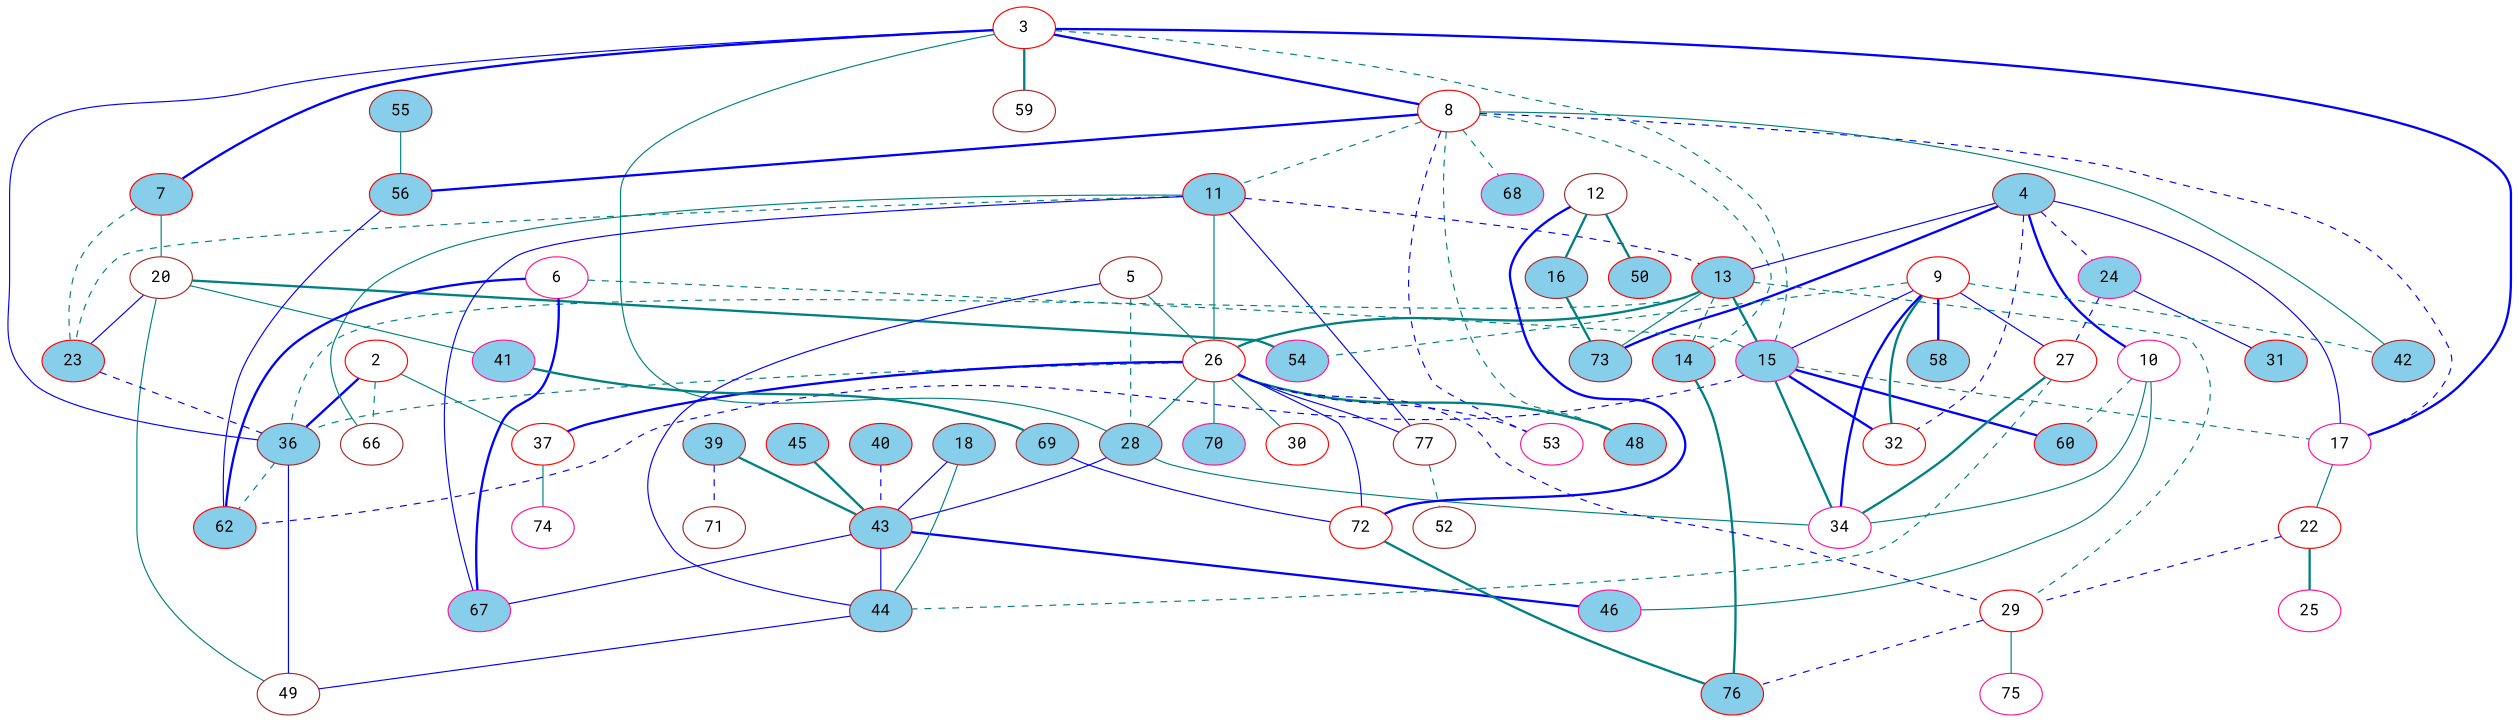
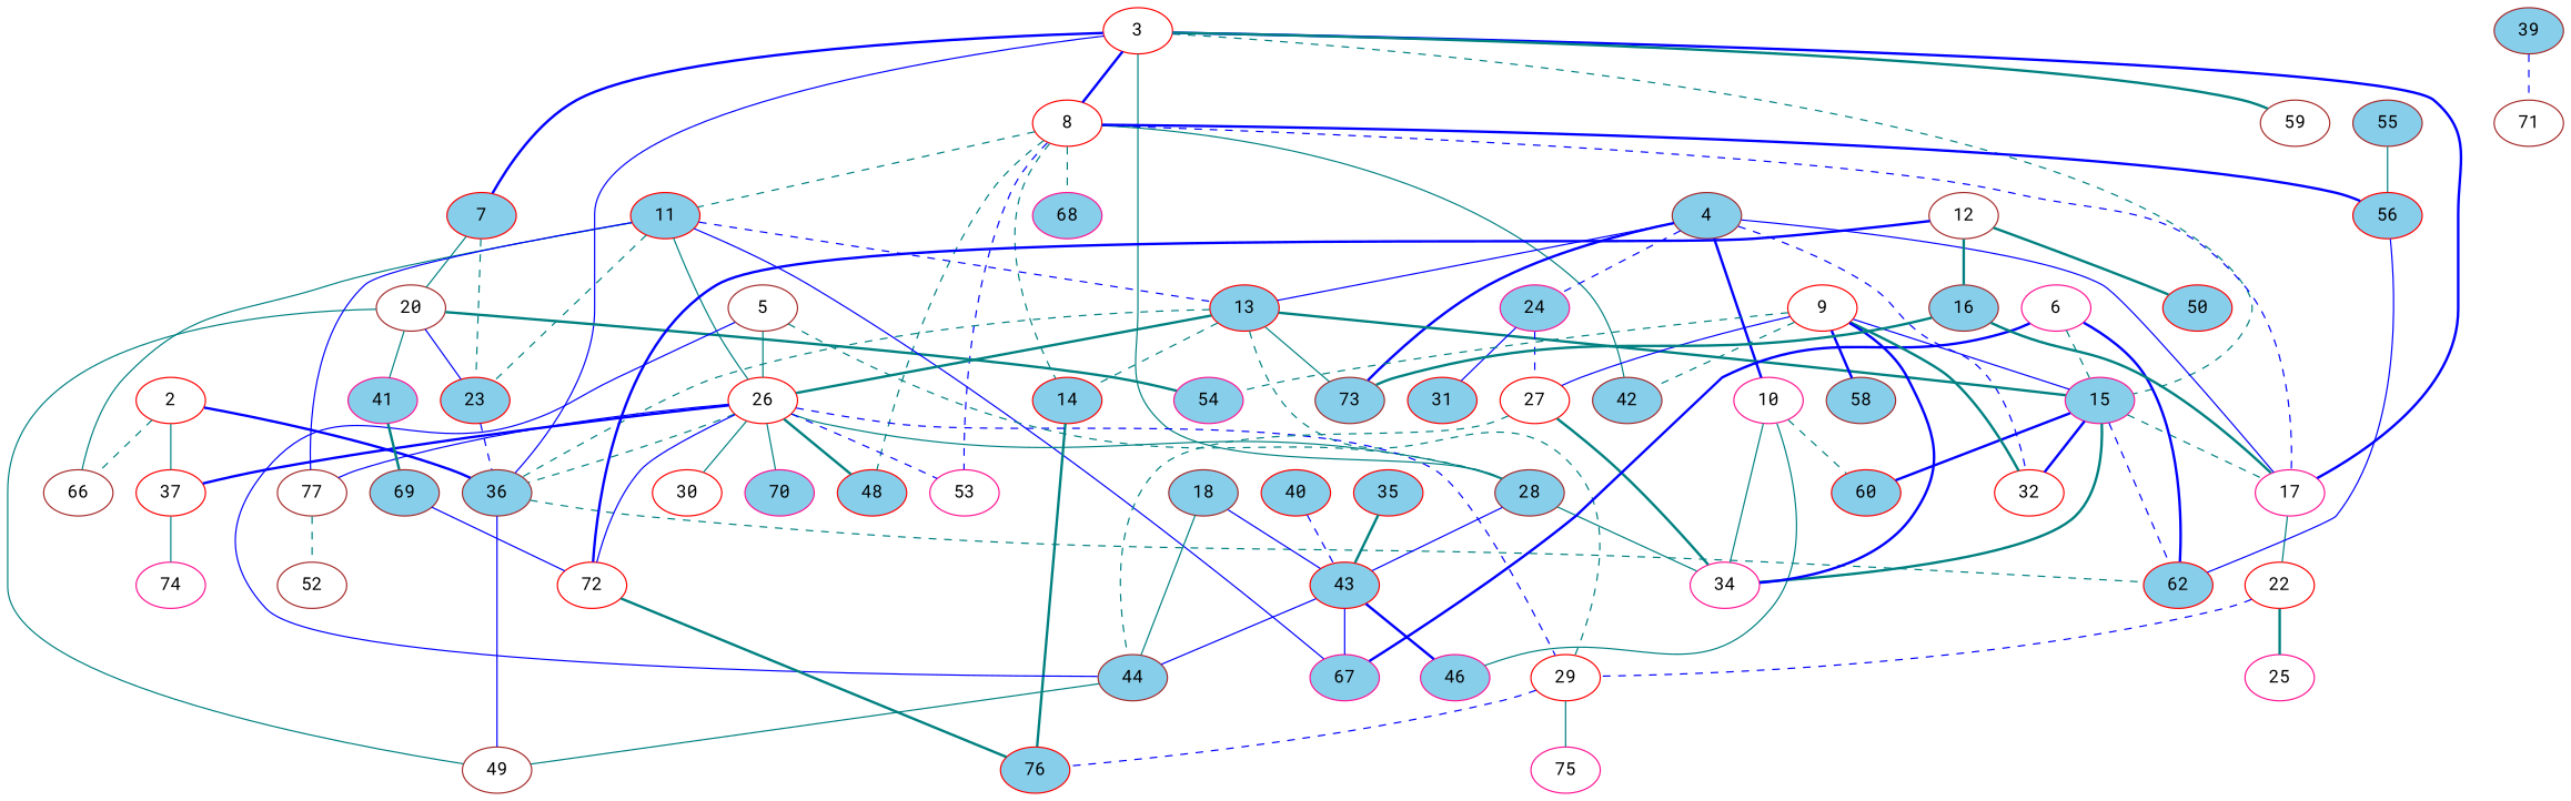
  graph {
    fontname="Roboto Mono"
    node [color=red fillcolor=skyblue fontname="Roboto Mono" style=filled]
    edge [color=teal fontname="Roboto Mono" style=solid weight=1.0]
    2 [fillcolor=white]
    36 [color=brown]
    37 [fillcolor=white]
    66 [color=brown fillcolor=white]
    62
    49 [color=brown fillcolor=white]
    74 [color=deeppink fillcolor=white]
    3 [fillcolor=white]
    7
    8 [fillcolor=white]
    15 [color=deeppink]
    17 [color=deeppink fillcolor=white]
    28 [color=brown]
    59 [color=brown fillcolor=white]
    20 [color=brown fillcolor=white]
    23
    11
    14
    42 [color=brown]
    48
    53 [color=deeppink fillcolor=white]
    56
    68 [color=deeppink]
    32 [fillcolor=white]
    34 [color=deeppink fillcolor=white]
    60
    22 [fillcolor=white]
    43
    4 [color=brown]
    10 [color=deeppink fillcolor=white]
    13
    24 [color=deeppink]
    73 [color=brown]
    46 [color=deeppink]
    26 [fillcolor=white]
    29 [fillcolor=white]
    27 [fillcolor=white]
    31
    5 [color=brown fillcolor=white]
    44 [color=brown]
    n41 [color=brown fillcolor=white label=77]
    72 [fillcolor=white]
    30 [fillcolor=white]
    70 [color=deeppink]
    6 [color=deeppink fillcolor=white]
    67 [color=deeppink]
    54 [color=deeppink]
    41 [color=deeppink]
    76
    9 [fillcolor=white]
    58 [color=brown]
    52 [color=brown fillcolor=white]
    12 [color=brown fillcolor=white]
    16 [color=brown]
    50
    75 [color=deeppink fillcolor=white]
    25 [color=deeppink fillcolor=white]
    18 [color=brown]
    69 [color=brown]
-   35 [label=45]
+   35
    39 [color=brown]
    71 [color=brown fillcolor=white]
    40
    55 [color=brown]
    2 -- 36 [color=blue style=bold]
    2 -- 37
    2 -- 66 [style=dashed]
    36 -- 62 [style=dashed]
    36 -- 49 [color=blue]
    37 -- 74
    3 -- 36 [color=blue]
    3 -- 7 [color=blue style=bold]
    3 -- 8 [color=blue style=bold]
    3 -- 15 [style=dashed]
    3 -- 17 [color=blue style=bold]
    3 -- 28
    3 -- 59 [style=bold]
    7 -- 20
    7 -- 23 [style=dashed]
    8 -- 17 [color=blue style=dashed]
    8 -- 11 [style=dashed]
    8 -- 14 [style=dashed]
    8 -- 42
    8 -- 48 [style=dashed]
    8 -- 53 [color=blue style=dashed]
    8 -- 56 [color=blue style=bold]
    8 -- 68 [style=dashed]
    15 -- 62 [color=blue style=dashed]
    15 -- 17 [style=dashed]
    15 -- 32 [color=blue style=bold]
    15 -- 34 [style=bold]
    15 -- 60 [color=blue style=bold]
    17 -- 22
    28 -- 34
    28 -- 43 [color=blue]
    20 -- 49
    20 -- 23 [color=blue]
    20 -- 54 [style=bold]
    20 -- 41
    23 -- 36 [color=blue style=dashed weight=2.0]
    11 -- 66
    11 -- 23 [style=dashed]
    11 -- 13 [color=blue style=dashed]
    11 -- 26
    11 -- n41 [color=blue]
    11 -- 67 [color=blue]
    14 -- 76 [style=bold]
    56 -- 62 [color=blue]
    22 -- 29 [color=blue style=dashed]
    22 -- 25 [style=bold]
    43 -- 46 [color=blue style=bold]
    43 -- 44 [color=blue]
    43 -- 67 [color=blue]
    4 -- 17 [color=blue]
    4 -- 32 [color=blue style=dashed]
    4 -- 10 [color=blue style=bold]
    4 -- 13 [color=blue]
    4 -- 24 [color=blue style=dashed]
    4 -- 73 [color=blue style=bold]
    10 -- 34
    10 -- 60 [style=dashed]
    10 -- 46
    13 -- 36 [style=dashed]
    13 -- 15 [style=bold]
    13 -- 14 [style=dashed]
    13 -- 73
    13 -- 26 [style=bold]
    13 -- 29 [style=dashed]
    24 -- 27 [color=blue style=dashed]
    24 -- 31 [color=blue]
    26 -- 36 [style=dashed weight=2.0]
    26 -- 37 [color=blue style=bold]
    26 -- 28
    26 -- 48 [style=bold]
    26 -- 53 [color=blue style=dashed]
    26 -- 29 [color=blue style=dashed]
    26 -- n41 [color=blue]
    26 -- 72 [color=blue]
    26 -- 30
    26 -- 70
    29 -- 76 [color=blue style=dashed]
    29 -- 75
    27 -- 34 [style=bold]
    27 -- 44 [style=dashed]
    5 -- 28 [style=dashed]
    5 -- 26
    5 -- 44 [color=blue]
-   44 -- 49 [color=blue]
+   44 -- 49
    n41 -- 52 [style=dashed]
    72 -- 76 [style=bold]
    6 -- 62 [color=blue style=bold]
    6 -- 15 [style=dashed]
    6 -- 67 [color=blue style=bold]
    41 -- 69 [style=bold]
    9 -- 15 [color=blue]
    9 -- 42 [style=dashed]
    9 -- 32 [style=bold]
    9 -- 34 [color=blue style=bold]
    9 -- 27 [color=blue]
    9 -- 54 [style=dashed]
    9 -- 58 [color=blue style=bold]
    12 -- 72 [color=blue style=bold]
    12 -- 16 [style=bold]
    12 -- 50 [style=bold]
+   16 -- 17 [style=bold]
    16 -- 73 [style=bold]
    18 -- 43 [color=blue]
    18 -- 44
    69 -- 72 [color=blue]
    35 -- 43 [style=bold]
-   39 -- 43 [style=bold]
    39 -- 71 [color=blue style=dashed]
    40 -- 43 [color=blue style=dashed]
    55 -- 56
  }
